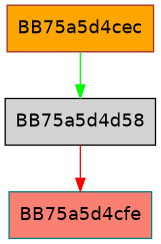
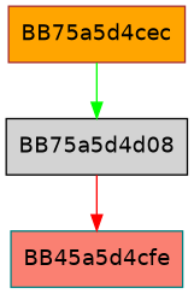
  digraph {
    fontname="DejaVu Sans"
    splines=ortho
    node [fontname="DejaVu Sans" shape=box style=filled]
    edge [fontname="DejaVu Sans"]
    BB75a5d4cec [color=brown fillcolor=orange]
-   BB75a5d4d08 [color=black fillcolor=lightgrey label=BB75a5d4d58]
-   BB75a5d4cfe [color=teal fillcolor=salmon]
+   BB75a5d4d08 [color=black fillcolor=lightgrey]
+   BB75a5d4cfe [color=teal fillcolor=salmon label=BB45a5d4cfe]
    BB75a5d4cec -> BB75a5d4d08 [color=green]
    BB75a5d4d08 -> BB75a5d4cfe [color=red]
  }
